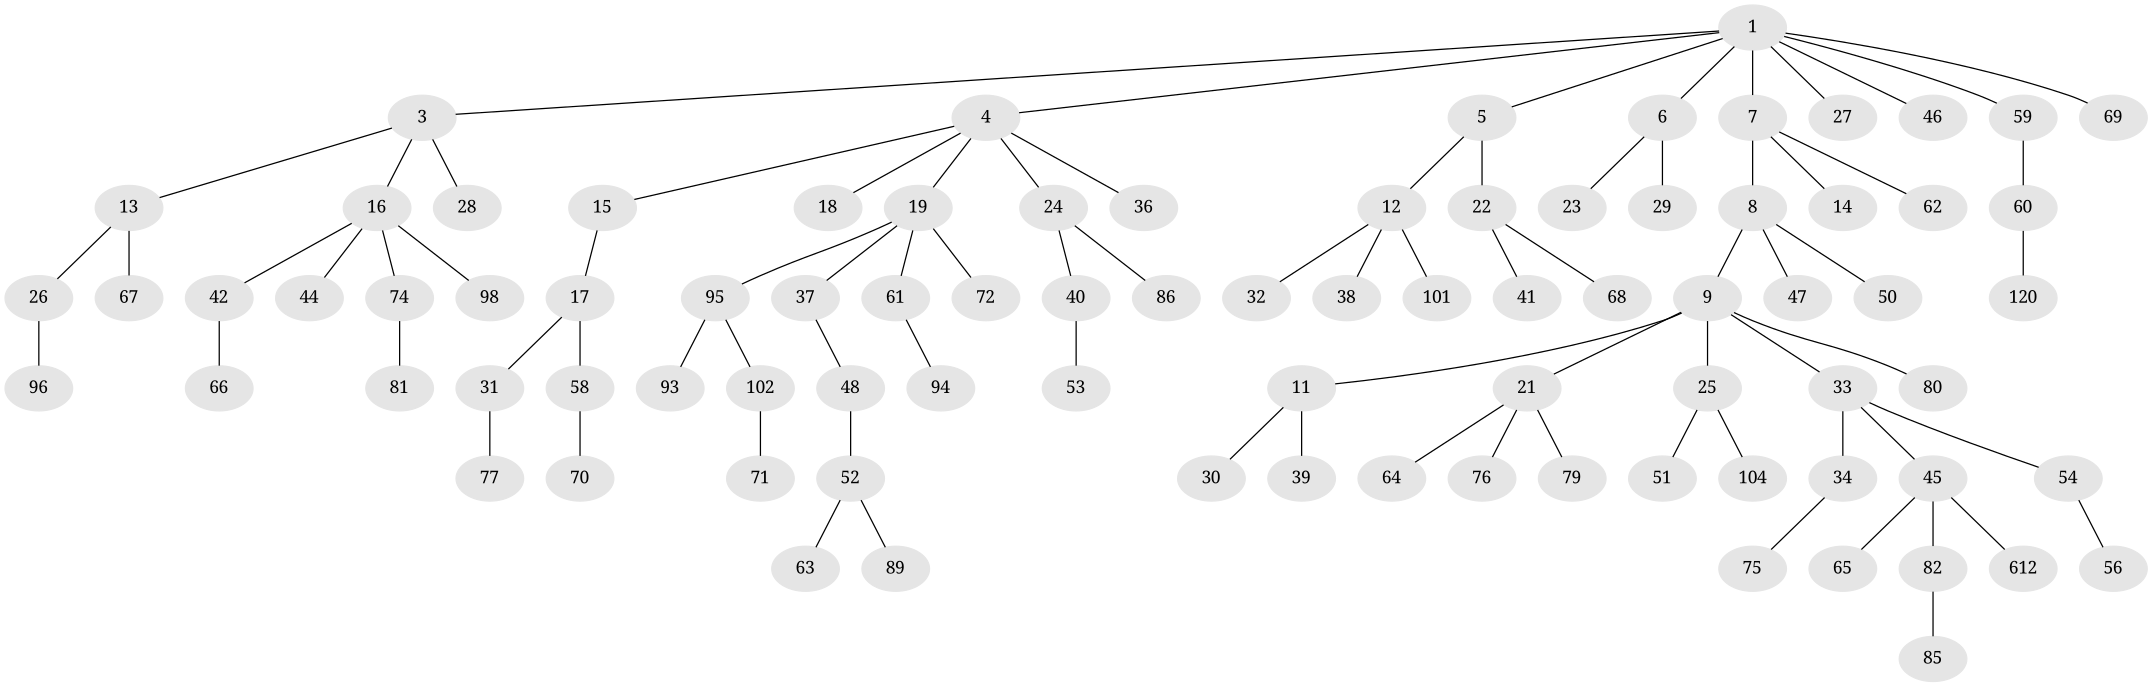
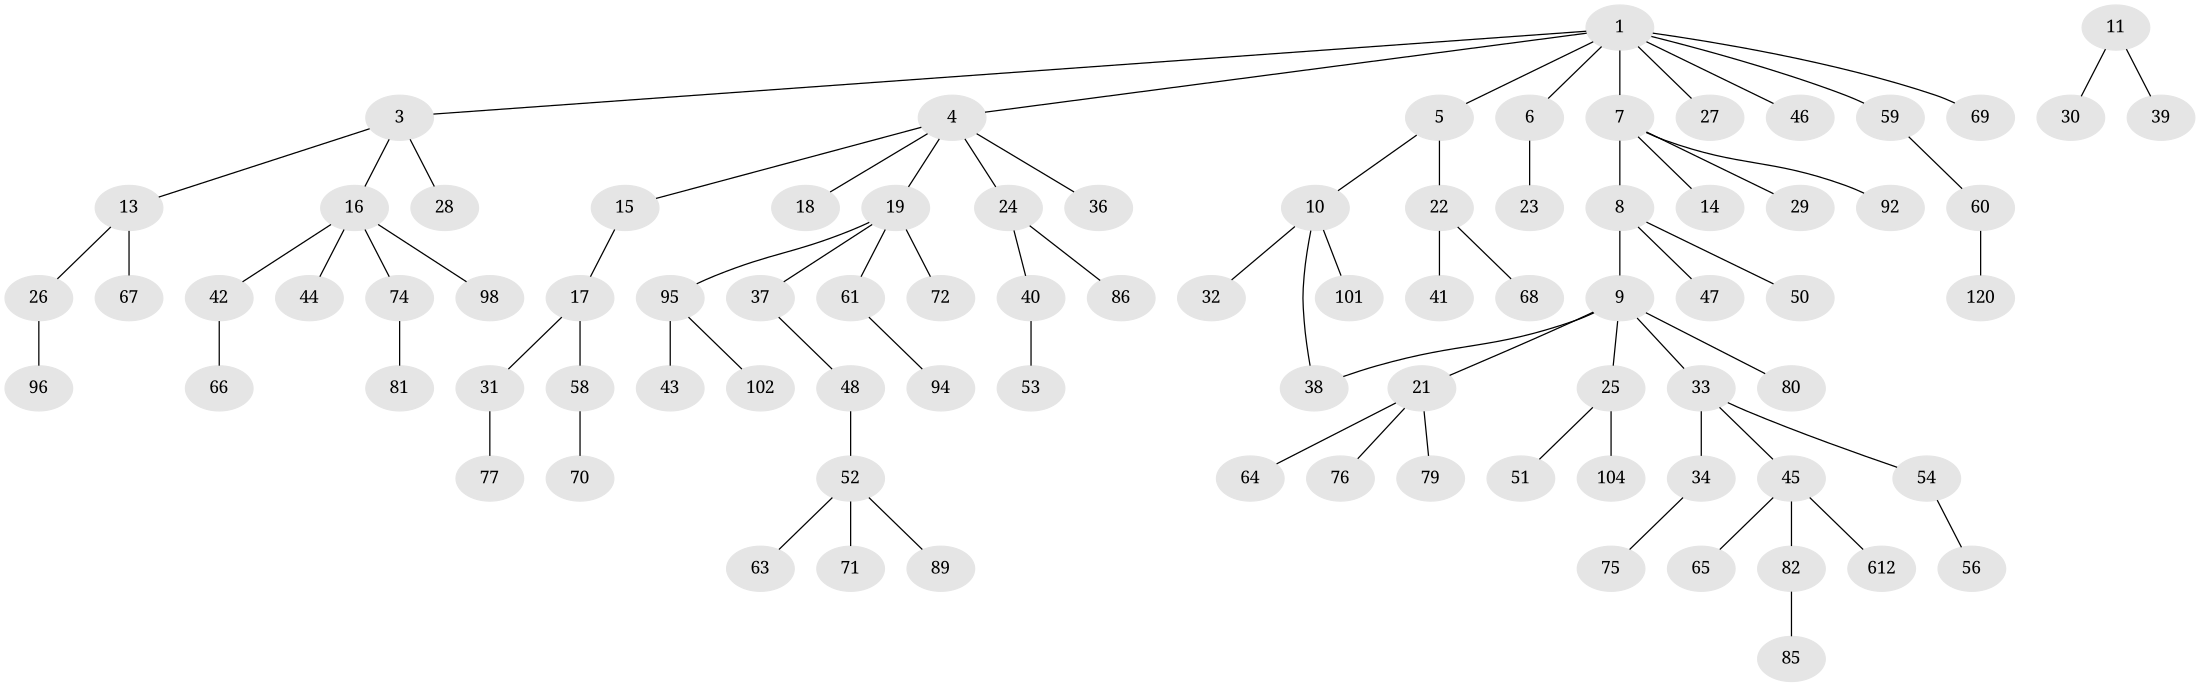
  graph {
    fontname="Noto Serif"
    node [color=gray90 fontname="Noto Serif" style=filled]
    edge [fontname="Noto Serif"]
    1 [super="+2"]
    3
    4
    5 [super="+39"]
    6 [super="+106"]
    7 [super="+95+43+10"]
    27
    46 [super="+88"]
    59
    69
    13 [super="+55"]
    16 [super="+29"]
    28
    15 [super="+116+110"]
    18
    19
    24
    36
-   12
+   12 [label=10]
    22
    23
    8
    14
    n24 [label=29]
-   62
+   62 [label=92]
    60
    26
    67
    42
    44 [super="+92"]
    74
    98
    17 [super="+83"]
    n34 [label=95]
    37
    61
    72
    40
    86
    32
    38
    101
    41
    68
    9 [super="+78"]
    47 [super="+114"]
    50
    11
    21
    25
    33
    80
    30
    n54 [label=39]
    64
    76
    79
    51
    104 [super="+118+119"]
    34
    45
    54
    96 [super="+105"]
    31 [super="+115+117+111"]
    58
    66
    81 [super="+87"]
    77
    70
-   93 [super="+108"]
+   93 [super="+108" label=43]
    102
    48
    94 [super="+123+103"]
    53
    75
    65
    82
    n78 [label=612]
    56 [super="+121+57"]
    52
    85
    63
    71
    89 [super="+109"]
    120
    1 -- 3
    1 -- 4
    1 -- 5
    1 -- 6
    1 -- 7
    1 -- 27
    1 -- 46
    1 -- 59
    1 -- 69
    3 -- 13
    3 -- 16
    3 -- 28
    4 -- 15
    4 -- 18
    4 -- 19
    4 -- 24
    4 -- 36
    5 -- 12
    5 -- 22
    6 -- 23
    7 -- 8
    7 -- 14
-   6 -- n24
+   7 -- n24
    7 -- 62
    59 -- 60
    13 -- 26
    13 -- 67
    16 -- 42
    16 -- 44
    16 -- 74
    16 -- 98
    15 -- 17
    19 -- n34
    19 -- 37
    19 -- 61
    19 -- 72
    24 -- 40
    24 -- 86
    12 -- 32
    12 -- 38
    12 -- 101
    22 -- 41
    22 -- 68
    8 -- 9
    8 -- 47
    8 -- 50
    60 -- 120
    26 -- 96
    42 -- 66
    74 -- 81
    17 -- 31
    17 -- 58
    n34 -- 93
    n34 -- 102
    37 -- 48
    61 -- 94
    40 -- 53
-   9 -- 11
+   9 -- 38
    9 -- 21
    9 -- 25
    9 -- 33
    9 -- 80
    11 -- 30
    11 -- n54
    21 -- 64
    21 -- 76
    21 -- 79
    25 -- 51
    25 -- 104
    33 -- 34
    33 -- 45
    33 -- 54
    34 -- 75
    45 -- 65
    45 -- 82
    45 -- n78
    54 -- 56
    31 -- 77
    58 -- 70
    48 -- 52
    82 -- 85
    52 -- 63
-   102 -- 71
+   52 -- 71
    52 -- 89
  }
